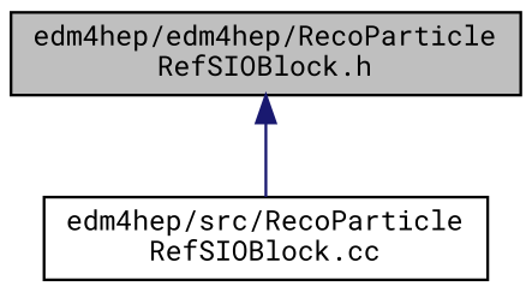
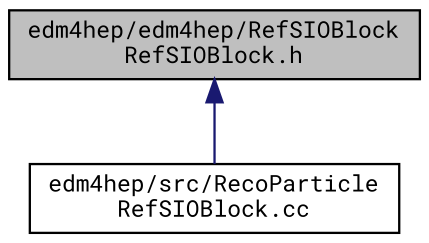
  digraph {
    fontname="Roboto Mono"
    node [color=black fontname="Roboto Mono" fontsize=10 shape=record style=filled]
-   n1 [fillcolor=grey75 fontcolor=black height=0.2 label="edm4hep/edm4hep/RecoParticle\lRefSIOBlock.h" width=0.4]
+   n1 [fillcolor=grey75 fontcolor=black height=0.2 label="edm4hep/edm4hep/RefSIOBlock\lRefSIOBlock.h" width=0.4]
    n2 [fillcolor=white height=0.2 label="edm4hep/src/RecoParticle\lRefSIOBlock.cc" width=0.4]
    n1 -> n2 [color=midnightblue dir=back fontname="Roboto Mono" fontsize=10 labelfontname=Helvetica labelfontsize=10 style=solid]
  }
